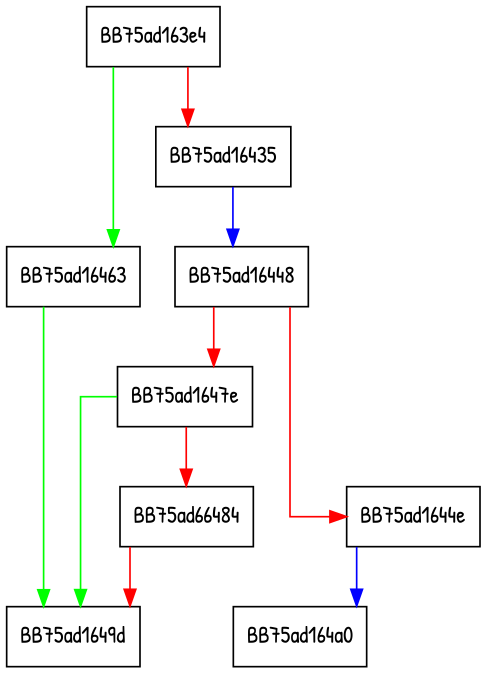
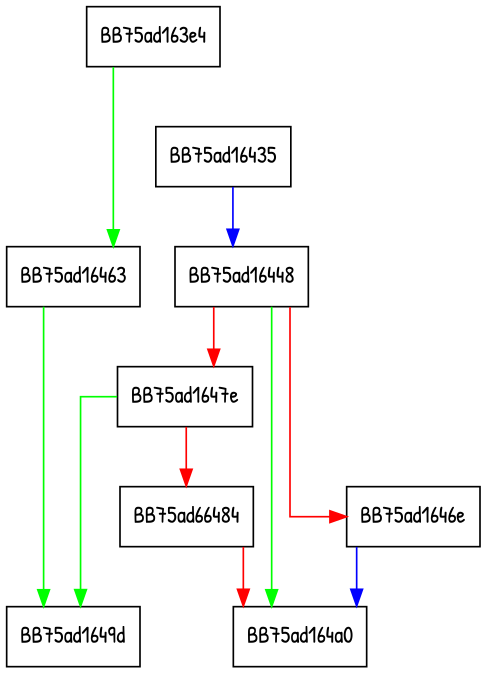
  digraph {
    fontname="Patrick Hand"
    splines=ortho
    node [fontname="Patrick Hand" shape=box]
    edge [color=red fontname="Patrick Hand"]
    BB75ad163e4
    BB75ad16463
    BB75ad16435
    BB75ad1649d
    BB75ad16448
    BB75ad1647e
    n7 [label=BB75ad66484]
    BB75ad164a0
-   BB75ad1644e
+   BB75ad1644e [label=BB75ad1646e]
    BB75ad163e4 -> BB75ad16463 [color=green]
-   BB75ad163e4 -> BB75ad16435
    BB75ad16463 -> BB75ad1649d [color=green]
    BB75ad16435 -> BB75ad16448 [color=blue]
    BB75ad16448 -> BB75ad1647e
+   BB75ad16448 -> BB75ad164a0 [color=green]
    BB75ad16448 -> BB75ad1644e
    BB75ad1647e -> BB75ad1649d [color=green]
    BB75ad1647e -> n7
-   n7 -> BB75ad1649d
+   n7 -> BB75ad164a0
    BB75ad1644e -> BB75ad164a0 [color=blue]
  }
